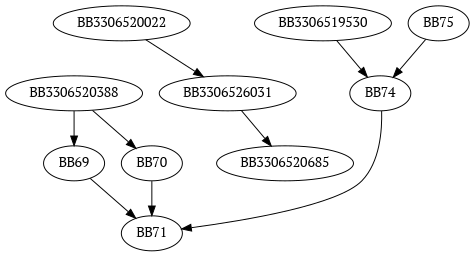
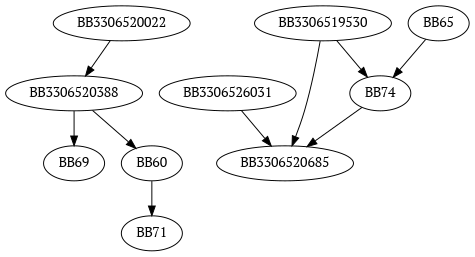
  digraph {
    fontname="PT Serif"
    node [fontname="PT Serif"]
    edge [fontname="PT Serif"]
    n1 [label=BB3306520022]
    BB3306520388
    BB69
-   BB70
+   BB70 [label=BB60]
    BB71
    BB3306526031
    BB3306520685
    BB3306519530
    BB74
-   BB75
-   n1 -> BB3306526031
+   BB75 [label=BB65]
+   n1 -> BB3306520388
    BB3306520388 -> BB69
    BB3306520388 -> BB70
-   BB69 -> BB71
    BB70 -> BB71
    BB3306526031 -> BB3306520685
+   BB3306519530 -> BB3306520685
    BB3306519530 -> BB74
-   BB74 -> BB71
+   BB74 -> BB3306520685
    BB75 -> BB74
  }
